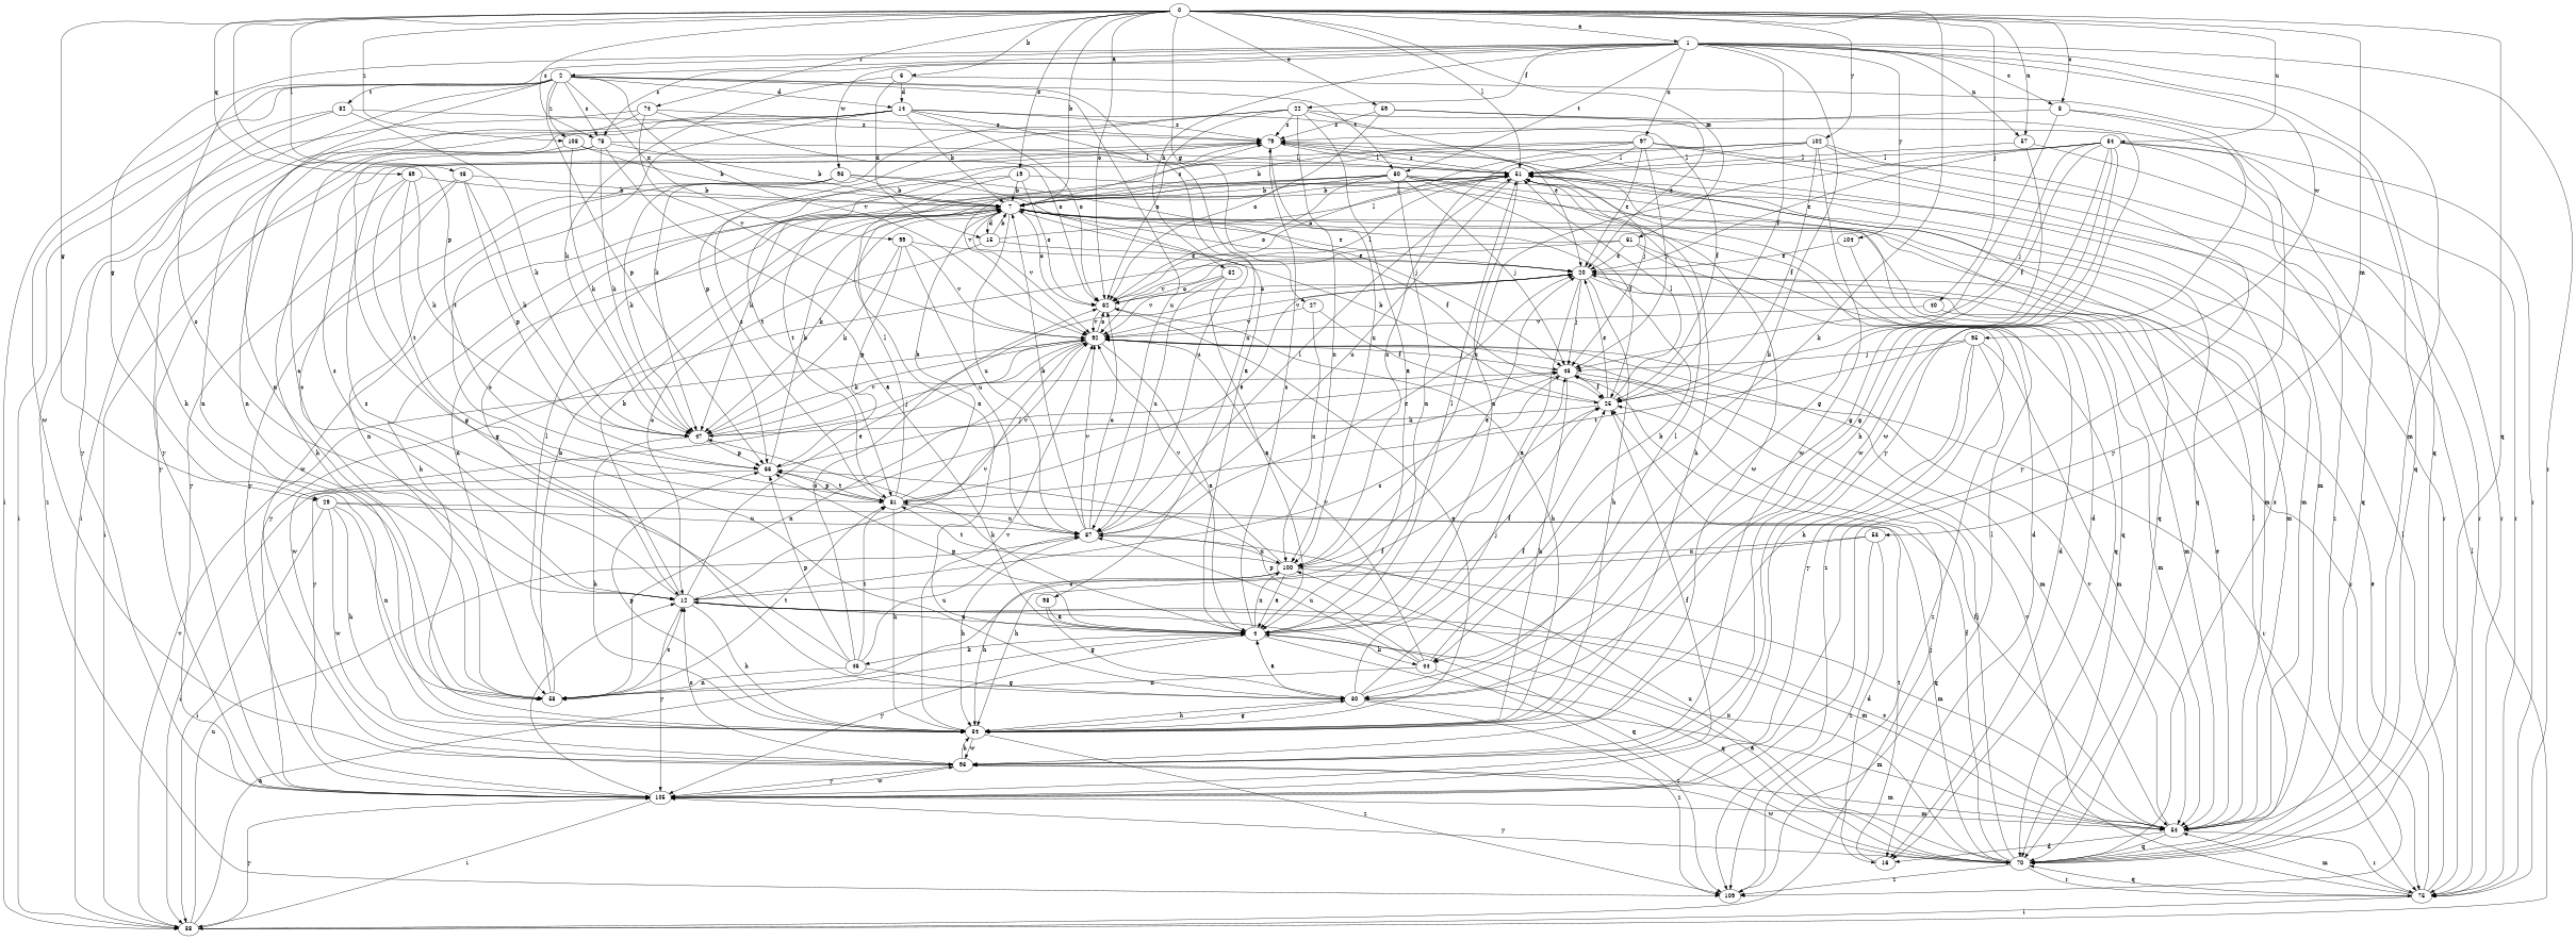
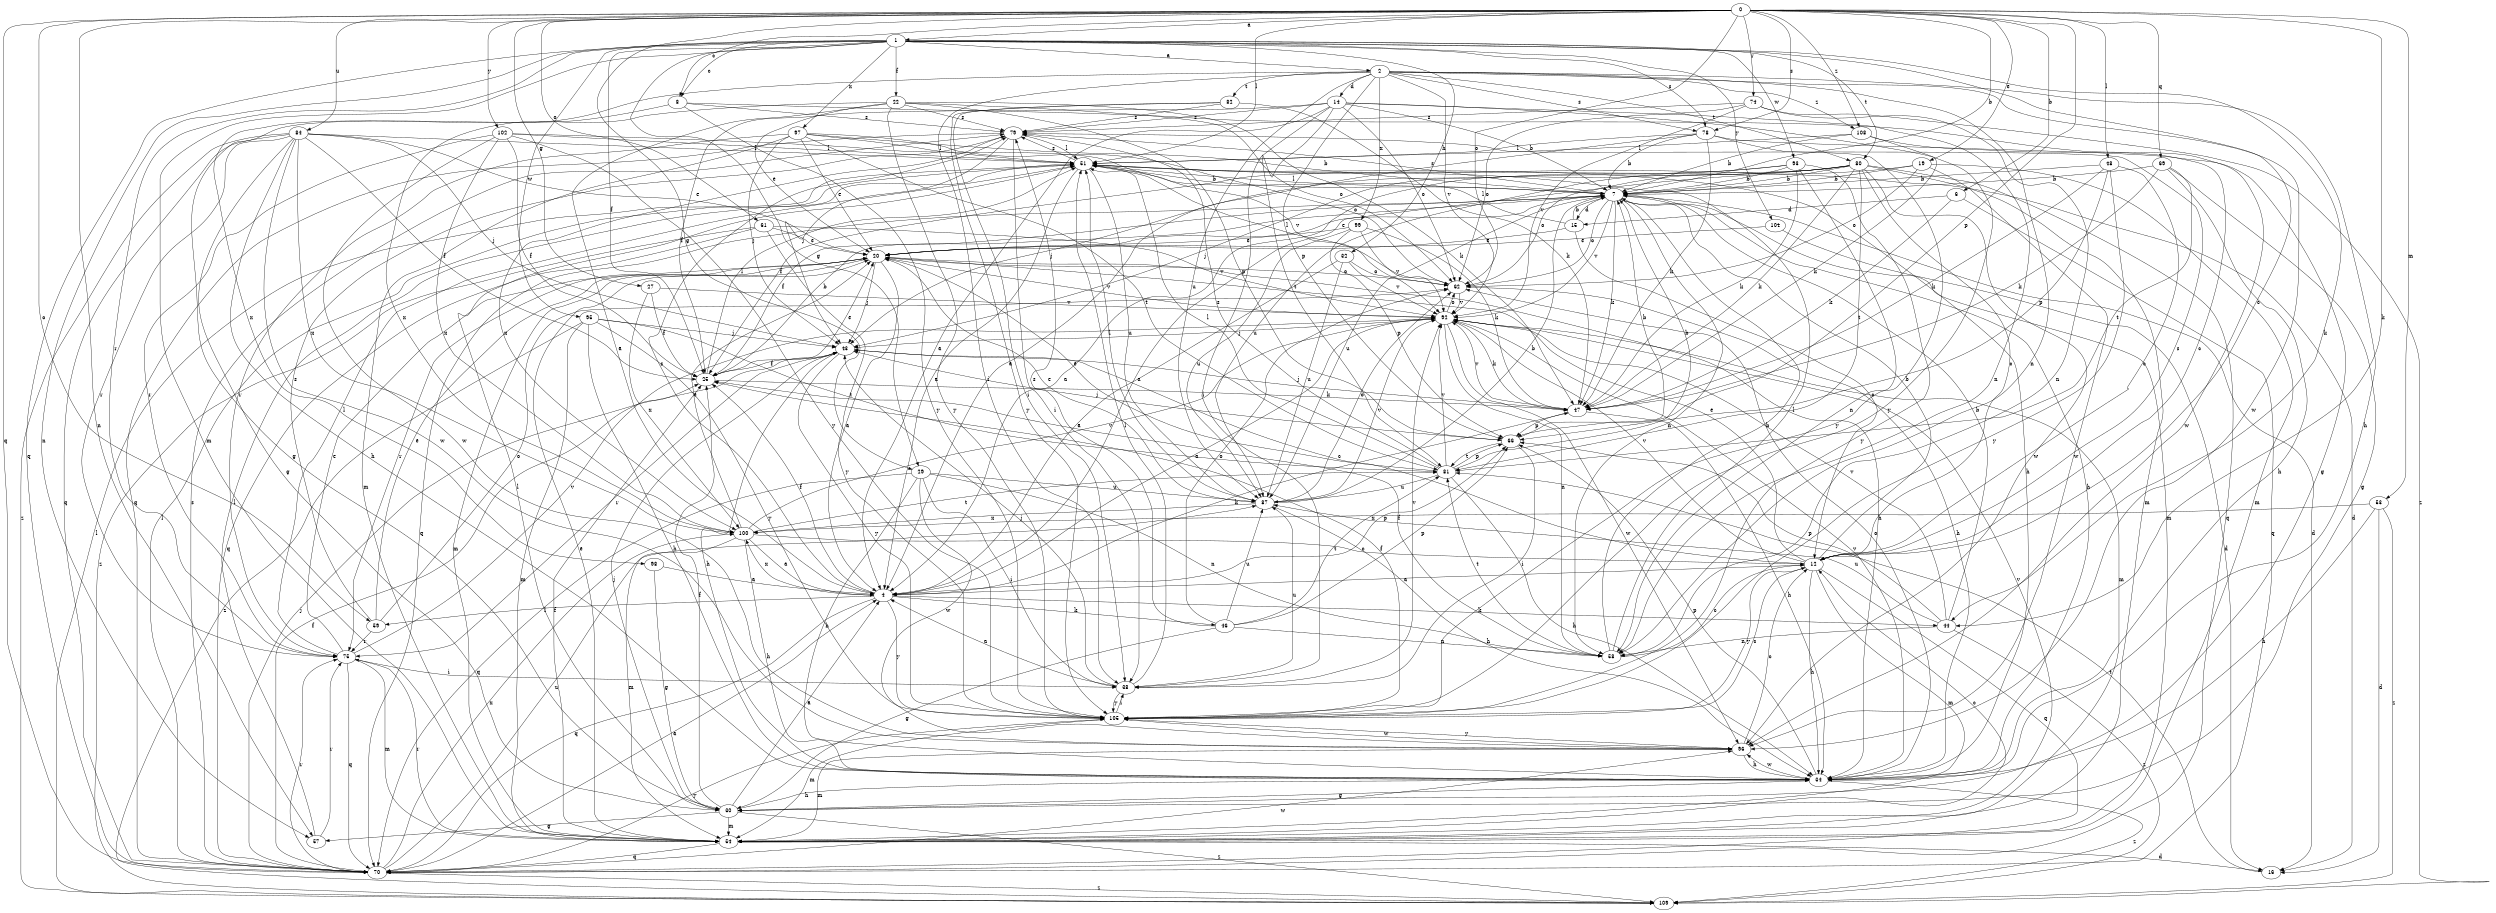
  strict digraph {
    0
    1
    6
    7
    8
    19
    27
    29
-   40
    44
    48
    51
    53
    57
    59
    61
    62
    66
    69
    70
    74
    78
    84
    102
    108
    2
    12
    22
    25
    32
    54
    75
    80
    93
    95
    97
    104
    14
    47
    15
    34
    58
    87
    92
    79
    16
    20
    96
    105
    30
    4
    100
    38
    109
    n55 [label=81]
    43
    82
    98
    99
    46
    0 -> 1 [label=a]
    0 -> 6 [label=b]
    0 -> 7 [label=b]
    0 -> 8 [label=c]
    0 -> 19 [label=e]
    0 -> 27 [label=g]
    0 -> 29 [label=g]
-   0 -> 40 [label=j]
    0 -> 44 [label=k]
    0 -> 48 [label=l]
    0 -> 51 [label=l]
    0 -> 53 [label=m]
    0 -> 57 [label=n]
    0 -> 59 [label=o]
    0 -> 61 [label=o]
    0 -> 62 [label=o]
    0 -> 66 [label=p]
    0 -> 69 [label=q]
    0 -> 70 [label=q]
    0 -> 74 [label=r]
    0 -> 78 [label=s]
    0 -> 84 [label=u]
    0 -> 102 [label=y]
    0 -> 108 [label=z]
    1 -> 8 [label=c]
    1 -> 29 [label=g]
    1 -> 44 [label=k]
    1 -> 57 [label=n]
    1 -> 70 [label=q]
    1 -> 78 [label=s]
    1 -> 2 [label=a]
    1 -> 12 [label=c]
    1 -> 22 [label=f]
    1 -> 25 [label=f]
    1 -> 32 [label=h]
    1 -> 54 [label=m]
    1 -> 75 [label=r]
    1 -> 80 [label=t]
    1 -> 93 [label=w]
    1 -> 95 [label=w]
    1 -> 97 [label=x]
    1 -> 104 [label=y]
    6 -> 70 [label=q]
-   6 -> 14 [label=d]
    6 -> 47 [label=k]
    6 -> 15 [label=d]
    7 -> 51 [label=l]
    7 -> 62 [label=o]
    7 -> 70 [label=q]
    7 -> 25 [label=f]
    7 -> 54 [label=m]
    7 -> 47 [label=k]
    7 -> 15 [label=d]
    7 -> 34 [label=h]
    7 -> 58 [label=n]
    7 -> 87 [label=u]
    7 -> 92 [label=v]
    7 -> 79 [label=s]
    7 -> 16 [label=d]
    7 -> 20 [label=e]
    8 -> 79 [label=s]
    8 -> 96 [label=w]
    8 -> 105 [label=y]
    8 -> 30 [label=g]
    19 -> 7 [label=b]
    19 -> 62 [label=o]
    19 -> 54 [label=m]
    19 -> 96 [label=w]
    19 -> 4 [label=a]
    27 -> 25 [label=f]
    27 -> 92 [label=v]
    27 -> 100 [label=x]
    29 -> 70 [label=q]
    29 -> 34 [label=h]
    29 -> 58 [label=n]
    29 -> 87 [label=u]
    29 -> 96 [label=w]
    29 -> 38 [label=i]
-   40 -> 54 [label=m]
-   40 -> 92 [label=v]
    44 -> 7 [label=b]
    44 -> 66 [label=p]
    44 -> 58 [label=n]
    44 -> 87 [label=u]
    44 -> 92 [label=v]
    44 -> 109 [label=z]
    48 -> 7 [label=b]
    48 -> 66 [label=p]
    48 -> 12 [label=c]
    48 -> 47 [label=k]
    48 -> 105 [label=y]
    51 -> 7 [label=b]
    51 -> 34 [label=h]
    51 -> 87 [label=u]
    51 -> 79 [label=s]
    51 -> 16 [label=d]
    51 -> 4 [label=a]
    53 -> 34 [label=h]
    53 -> 16 [label=d]
    53 -> 100 [label=x]
    53 -> 109 [label=z]
    57 -> 51 [label=l]
    57 -> 75 [label=r]
-   57 -> 30 [label=g]
+   30 -> 57 [label=g]
    59 -> 62 [label=o]
    59 -> 75 [label=r]
    59 -> 79 [label=s]
    59 -> 20 [label=e]
    61 -> 70 [label=q]
    61 -> 92 [label=v]
    61 -> 20 [label=e]
    61 -> 105 [label=y]
    61 -> 109 [label=z]
    62 -> 51 [label=l]
    62 -> 34 [label=h]
    62 -> 92 [label=v]
    66 -> 7 [label=b]
    66 -> 38 [label=i]
    66 -> n55 [label=t]
    66 -> 43 [label=j]
    69 -> 7 [label=b]
    69 -> 47 [label=k]
    69 -> 34 [label=h]
    69 -> 30 [label=g]
    69 -> n55 [label=t]
    70 -> 51 [label=l]
    70 -> 25 [label=f]
    70 -> 75 [label=r]
    70 -> 87 [label=u]
    70 -> 79 [label=s]
    70 -> 96 [label=w]
    70 -> 105 [label=y]
    70 -> 4 [label=a]
    70 -> 100 [label=x]
    70 -> 109 [label=z]
    70 -> 43 [label=j]
    74 -> 62 [label=o]
    74 -> 58 [label=n]
    74 -> 92 [label=v]
    74 -> 79 [label=s]
    74 -> 109 [label=z]
    78 -> 7 [label=b]
    78 -> 51 [label=l]
    78 -> 47 [label=k]
    78 -> 105 [label=y]
    78 -> 30 [label=g]
    78 -> 4 [label=a]
    84 -> 51 [label=l]
    84 -> 70 [label=q]
    84 -> 25 [label=f]
    84 -> 75 [label=r]
    84 -> 34 [label=h]
    84 -> 20 [label=e]
    84 -> 96 [label=w]
    84 -> 30 [label=g]
    84 -> 100 [label=x]
    84 -> 109 [label=z]
    84 -> 43 [label=j]
    102 -> 51 [label=l]
    102 -> 25 [label=f]
    102 -> 75 [label=r]
    102 -> 92 [label=v]
    102 -> 96 [label=w]
    102 -> 105 [label=y]
    102 -> 100 [label=x]
    108 -> 7 [label=b]
    108 -> 51 [label=l]
    108 -> 12 [label=c]
    108 -> 47 [label=k]
    2 -> 66 [label=p]
    2 -> 78 [label=s]
    2 -> 108 [label=z]
    2 -> 80 [label=t]
    2 -> 14 [label=d]
    2 -> 34 [label=h]
    2 -> 58 [label=n]
    2 -> 87 [label=u]
    2 -> 92 [label=v]
    2 -> 96 [label=w]
    2 -> 38 [label=i]
    2 -> 82 [label=t]
    2 -> 98 [label=x]
    2 -> 99 [label=x]
    12 -> 7 [label=b]
    12 -> 70 [label=q]
    12 -> 54 [label=m]
    12 -> 34 [label=h]
    12 -> 92 [label=v]
    12 -> 79 [label=s]
    12 -> 20 [label=e]
    12 -> 105 [label=y]
    12 -> 4 [label=a]
    12 -> 43 [label=c]
    22 -> 62 [label=o]
    22 -> 66 [label=p]
    22 -> 47 [label=k]
    22 -> 79 [label=s]
    22 -> 20 [label=e]
    22 -> 105 [label=y]
    22 -> 4 [label=a]
    22 -> 100 [label=x]
    25 -> 7 [label=b]
    25 -> 51 [label=l]
    25 -> 47 [label=k]
    25 -> 20 [label=e]
    32 -> 62 [label=o]
    32 -> 87 [label=u]
    32 -> 92 [label=v]
    32 -> 4 [label=a]
    54 -> 70 [label=q]
    54 -> 12 [label=c]
    54 -> 25 [label=f]
    54 -> 75 [label=r]
    54 -> 92 [label=v]
    54 -> 16 [label=d]
    54 -> 20 [label=e]
    75 -> 51 [label=l]
    75 -> 70 [label=q]
    75 -> 54 [label=m]
    75 -> 92 [label=v]
    75 -> 20 [label=e]
    75 -> 38 [label=i]
    80 -> 7 [label=b]
    80 -> 62 [label=o]
    80 -> 70 [label=q]
    80 -> 12 [label=c]
    80 -> 25 [label=f]
    80 -> 54 [label=m]
    80 -> 47 [label=k]
    80 -> 96 [label=w]
    80 -> 4 [label=a]
    80 -> n55 [label=t]
    80 -> 43 [label=j]
    93 -> 7 [label=b]
    93 -> 47 [label=k]
    93 -> 58 [label=n]
    93 -> 87 [label=u]
    93 -> 105 [label=y]
    93 -> 43 [label=j]
    95 -> 54 [label=m]
    95 -> 34 [label=h]
    95 -> 105 [label=y]
    95 -> 109 [label=z]
    95 -> n55 [label=t]
    95 -> 43 [label=j]
    97 -> 7 [label=b]
    97 -> 51 [label=l]
    97 -> 62 [label=o]
    97 -> 54 [label=m]
    97 -> 75 [label=r]
    97 -> 20 [label=e]
    97 -> n55 [label=t]
    97 -> 43 [label=j]
    104 -> 16 [label=d]
    104 -> 20 [label=e]
    14 -> 7 [label=b]
    14 -> 62 [label=o]
    14 -> 25 [label=f]
    14 -> 58 [label=n]
    14 -> 79 [label=s]
    14 -> 105 [label=y]
    14 -> 4 [label=a]
    14 -> 38 [label=i]
    14 -> n55 [label=t]
    47 -> 66 [label=p]
    47 -> 34 [label=h]
    47 -> 92 [label=v]
    47 -> 43 [label=j]
    15 -> 7 [label=b]
    15 -> 51 [label=l]
    15 -> 12 [label=c]
    15 -> 20 [label=e]
    34 -> 62 [label=o]
    34 -> 66 [label=p]
    34 -> 92 [label=v]
    34 -> 96 [label=w]
    34 -> 30 [label=g]
    34 -> 109 [label=z]
    58 -> 7 [label=b]
    58 -> 51 [label=l]
    58 -> 12 [label=c]
    58 -> 25 [label=f]
    58 -> n55 [label=t]
    87 -> 7 [label=b]
    87 -> 51 [label=l]
    87 -> 62 [label=o]
    87 -> 34 [label=h]
    87 -> 92 [label=v]
    87 -> 20 [label=e]
    87 -> 100 [label=x]
    92 -> 62 [label=o]
    92 -> 54 [label=m]
    92 -> 47 [label=k]
    92 -> 58 [label=n]
    92 -> 96 [label=w]
    92 -> 4 [label=a]
    92 -> 43 [label=j]
    79 -> 51 [label=l]
    79 -> 70 [label=q]
    79 -> 100 [label=x]
    79 -> 38 [label=i]
    79 -> 43 [label=j]
    16 -> n55 [label=t]
    20 -> 62 [label=o]
    20 -> 54 [label=m]
    20 -> 75 [label=r]
    20 -> 34 [label=h]
    20 -> 92 [label=v]
    20 -> 4 [label=a]
    20 -> 43 [label=j]
    96 -> 12 [label=c]
    96 -> 54 [label=m]
    96 -> 34 [label=h]
    96 -> 105 [label=y]
    105 -> 12 [label=c]
    105 -> 25 [label=f]
    105 -> 54 [label=m]
    105 -> 96 [label=w]
    105 -> 38 [label=i]
    30 -> 51 [label=l]
    30 -> 25 [label=f]
    30 -> 54 [label=m]
    30 -> 34 [label=h]
    30 -> 4 [label=a]
    30 -> 109 [label=z]
    30 -> 43 [label=j]
    4 -> 44 [label=k]
-   4 -> 51 [label=l]
+   4 -> 59 [label=l]
    4 -> 66 [label=p]
    4 -> 70 [label=q]
    4 -> 25 [label=f]
    4 -> 47 [label=k]
    4 -> 79 [label=s]
    4 -> 105 [label=y]
    4 -> 100 [label=x]
    4 -> 46 [label=k]
    100 -> 12 [label=c]
    100 -> 54 [label=m]
    100 -> 34 [label=h]
    100 -> 92 [label=v]
    100 -> 20 [label=e]
    100 -> 4 [label=a]
    100 -> n55 [label=t]
    38 -> 51 [label=l]
    38 -> 87 [label=u]
    38 -> 92 [label=v]
    38 -> 105 [label=y]
    38 -> 4 [label=a]
    38 -> 43 [label=j]
    109 -> 51 [label=l]
    n55 -> 7 [label=b]
    n55 -> 51 [label=l]
    n55 -> 66 [label=p]
    n55 -> 34 [label=h]
    n55 -> 87 [label=u]
    n55 -> 92 [label=v]
    n55 -> 79 [label=s]
    n55 -> 20 [label=e]
    43 -> 25 [label=f]
    43 -> 75 [label=r]
    43 -> 34 [label=h]
    43 -> 105 [label=y]
    82 -> 47 [label=k]
    82 -> 79 [label=s]
    82 -> 105 [label=y]
    82 -> 38 [label=i]
    98 -> 30 [label=g]
    98 -> 4 [label=a]
    99 -> 66 [label=p]
    99 -> 47 [label=k]
    99 -> 87 [label=u]
    99 -> 92 [label=v]
    99 -> 20 [label=e]
    46 -> 62 [label=o]
    46 -> 66 [label=p]
    46 -> 58 [label=n]
    46 -> 87 [label=u]
    46 -> 79 [label=s]
    46 -> 30 [label=g]
    46 -> n55 [label=t]
  }
